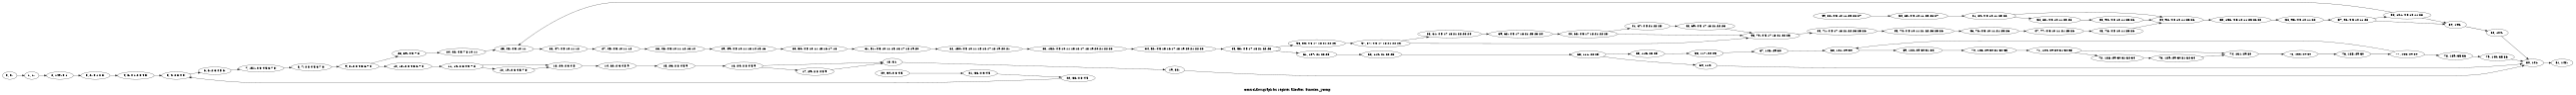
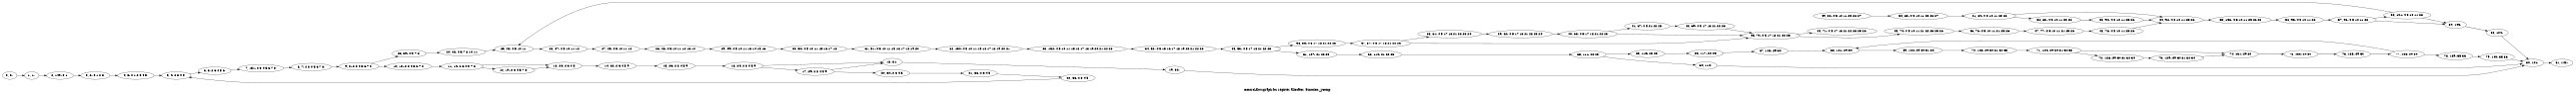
  digraph {
    label="Control-flow-graph for register allocator (function _ycomp)"
    rankdir=LR
    n1 [label="0, 0: "]
    n2 [label="1, 1: "]
    n3 [label="2, 149: 0 1 "]
    n4 [label="3, 2: 0 1 2 3 "]
    n5 [label="4, 3: 0 1 2 3 4 5 "]
    n6 [label="5, 4: 2 3 4 5 "]
    n7 [label="6, 6: 2 3 4 5 6 "]
    n8 [label="7, 151: 2 3 4 5 6 7 8 "]
    n9 [label="8, 7: 2 3 4 5 6 7 8 "]
    n10 [label="9, 8: 2 3 4 5 6 7 8 "]
    n11 [label="10, 13: 2 3 4 5 6 7 8 "]
    n12 [label="23, 39: 4 5 7 8 "]
    n13 [label="11, 14: 2 3 4 5 7 8 "]
    n14 [label="24, 42: 4 5 7 8 10 11 "]
    n15 [label="12, 19: 2 3 4 5 7 8 "]
    n16 [label="13, 20: 2 3 4 5 "]
    n17 [label="14, 22: 2 3 4 5 9 "]
    n18 [label="15, 23: 2 3 4 5 9 "]
    n19 [label="16, 24: 2 3 4 5 9 "]
    n20 [label="17, 29: 2 3 4 5 9 "]
    n21 [label="18, 31: "]
    n22 [label="20, 34: 2 3 4 5 "]
    n23 [label="19, 32: "]
    n24 [label="21, 36: 2 3 4 5 "]
    n25 [label="80, 141: "]
    n26 [label="81, 142: "]
    n27 [label="22, 38: 2 3 4 5 "]
    n28 [label="25, 43: 4 5 10 11 "]
    n29 [label="26, 47: 4 5 10 11 12 "]
    n30 [label="27, 45: 4 5 10 11 12 "]
    n31 [label="28, 48: 4 5 10 11 12 13 14 "]
    n32 [label="29, 49: 4 5 10 11 13 14 15 16 "]
    n33 [label="30, 50: 4 5 10 11 15 16 17 18 "]
    n34 [label="31, 51: 4 5 10 11 15 16 17 18 19 20 "]
    n35 [label="32, 150: 4 5 10 11 15 16 17 18 19 20 21 "]
    n36 [label="33, 152: 4 5 10 11 15 16 17 18 19 20 21 22 23 "]
    n37 [label="34, 52: 4 5 15 16 17 18 19 20 21 22 23 "]
    n38 [label="35, 53: 4 5 17 18 21 22 23 "]
    n39 [label="36, 56: 4 5 17 18 21 22 23 "]
    n40 [label="61, 107: 21 22 23 "]
    n41 [label="37, 57: 4 5 17 18 21 22 23 "]
    n42 [label="62, 110: 21 22 23 "]
    n43 [label="38, 61: 4 5 17 18 21 22 23 24 "]
    n44 [label="43, 70: 4 5 17 18 21 22 23 "]
-   n45 [label="39, 62: 4 5 17 18 21 25 23 24"]
+   n45 [label="39, 62: 4 5 17 18 21 22 23 24 "]
    n46 [label="44, 71: 4 5 17 18 21 22 23 25 26 "]
    n47 [label="40, 63: 4 5 17 18 21 22 23 "]
    n48 [label="41, 67: 4 5 21 22 23 "]
    n49 [label="42, 69: 4 5 17 18 21 22 23 "]
    n50 [label="45, 74: 4 5 10 11 21 22 23 25 26 "]
    n51 [label="46, 76: 4 5 10 11 21 25 26 "]
    n52 [label="47, 77: 4 5 10 11 21 25 26 "]
    n53 [label="48, 78: 4 5 10 11 25 26 "]
    n54 [label="54, 92: 4 5 10 11 25 26 "]
    n55 [label="49, 82: 4 5 10 11 25 26 27 "]
    n56 [label="50, 83: 4 5 10 11 25 26 27 "]
    n57 [label="55, 153: 4 5 10 11 25 26 28 "]
    n58 [label="51, 84: 4 5 10 11 25 26 "]
    n59 [label="52, 88: 4 5 10 11 25 26 "]
    n60 [label="53, 90: 4 5 10 11 25 26 "]
    n61 [label="56, 95: 4 5 10 11 28 "]
    n62 [label="57, 96: 4 5 10 11 28 "]
    n63 [label="58, 101: 4 5 10 11 28 "]
    n64 [label="59, 103: "]
    n65 [label="60, 104: "]
    n66 [label="63, 111: 22 23 "]
    n67 [label="64, 114: "]
    n68 [label="65, 115: 22 23 "]
    n69 [label="66, 117: 22 23 "]
    n70 [label="67, 146: 29 30 "]
    n71 [label="68, 121: 29 30 "]
    n72 [label="69, 122: 29 30 31 32 "]
    n73 [label="70, 123: 29 30 31 32 33 "]
    n74 [label="71, 124: 29 30 31 32 33 "]
    n75 [label="72, 128: 29 30 31 32 34 "]
    n76 [label="74, 131: 29 30 "]
    n77 [label="73, 129: 29 30 31 32 34 "]
    n78 [label="75, 133: 29 30 "]
    n79 [label="76, 135: 29 30 "]
    n80 [label="77, 136: 29 30 "]
    n81 [label="78, 139: 35 36 "]
    n82 [label="79, 140: 35 36 "]
    n1 -> n2
    n2 -> n3
    n3 -> n4
    n4 -> n5
    n5 -> n6
    n6 -> n7
    n7 -> n8
    n8 -> n9
    n9 -> n10
    n10 -> n11
    n10 -> n12
    n11 -> n13
    n12 -> n14
    n13 -> n15
    n13 -> n16
    n14 -> n28
    n15 -> n16
    n16 -> n17
    n17 -> n18
    n18 -> n19
    n19 -> n20
    n19 -> n21
    n20 -> n21
+   n20 -> n22
    n21 -> n23
    n22 -> n24
    n23 -> n25
    n24 -> n27
    n25 -> n26
    n27 -> n6
    n28 -> n29
    n29 -> n30
    n30 -> n31
    n31 -> n32
    n32 -> n33
    n33 -> n34
    n34 -> n35
    n35 -> n36
    n36 -> n37
    n37 -> n38
    n38 -> n39
    n38 -> n40
    n39 -> n41
    n40 -> n42
    n41 -> n43
    n41 -> n44
    n42 -> n66
    n43 -> n45
    n44 -> n46
    n45 -> n47
-   n46 -> n50
+   n44 -> n50
    n47 -> n44
    n47 -> n48
    n48 -> n49
    n49 -> n44
    n50 -> n51
    n51 -> n52
    n52 -> n53
    n53 -> n54
    n54 -> n57
    n55 -> n56
    n56 -> n58
    n57 -> n61
    n58 -> n54
    n58 -> n59
    n59 -> n60
    n60 -> n54
    n61 -> n62
    n62 -> n63
    n62 -> n64
    n63 -> n28
    n63 -> n64
    n64 -> n65
    n65 -> n25
    n66 -> n67
    n66 -> n68
    n67 -> n25
    n68 -> n69
    n69 -> n70
    n70 -> n71
    n71 -> n72
    n72 -> n73
    n73 -> n74
    n74 -> n75
    n74 -> n76
    n75 -> n77
    n76 -> n78
    n77 -> n76
    n78 -> n79
    n79 -> n80
    n80 -> n71
    n80 -> n81
    n81 -> n82
    n82 -> n25
  }
